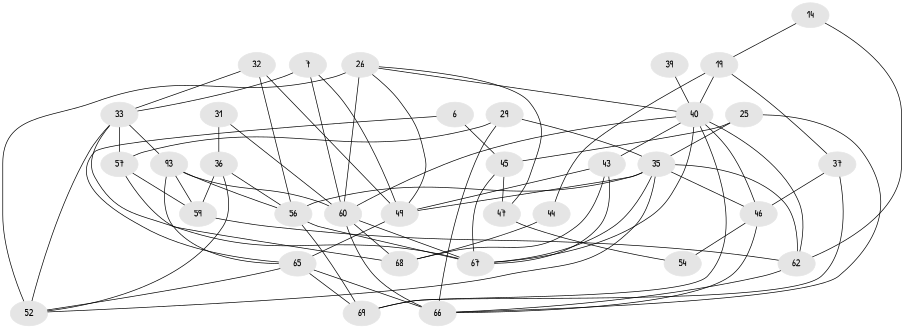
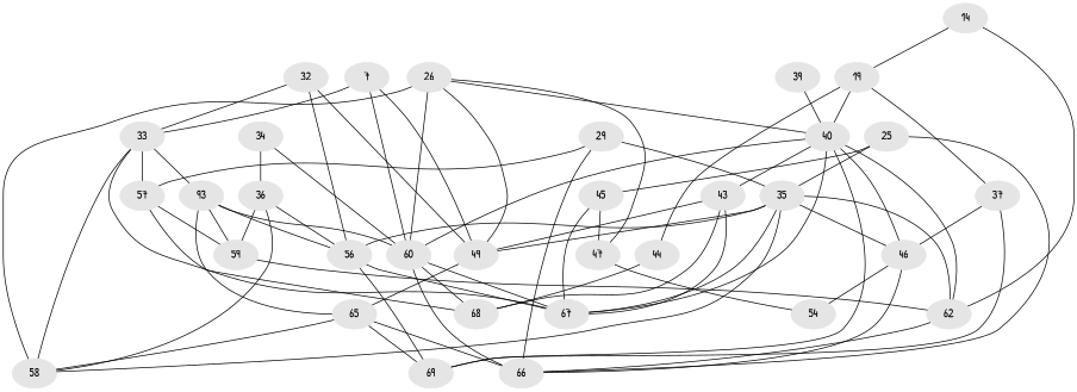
  graph {
    fontname="Patrick Hand"
    node [color=gray90 fontname="Patrick Hand" style=filled]
    edge [fontname="Patrick Hand"]
    40 [super="+16+27+10"]
    60 [super="+51+30+55"]
    62 [super="+58"]
    43 [super="+17"]
    67 [super="+38"]
    46 [super="+23"]
    69 [super="+15+63"]
-   6
    45
    65 [super="+61"]
    47
    66 [super="+50"]
-   52
+   52 [label=58]
    33 [super="+3+28"]
    57
    n16 [label=93 super="+12"]
    7
    49 [super="+20+42"]
    68 [super="+34+64"]
    14
    19
    37
    44
    35 [super="+13+24"]
    56
    25
    26 [super="+11"]
    54 [super="+41"]
    29
    59 [super="+48"]
-   31
+   31 [label=34]
    36
    32
    39
    40 -- 60 [weight=2]
    40 -- 62
    40 -- 43 [weight=2]
    40 -- 67
    40 -- 46 [weight=2]
    40 -- 69 [weight=2]
    60 -- 67
    60 -- 66 [weight=2]
    60 -- 68 [weight=2]
    62 -- 66 [weight=2]
    43 -- 67
    43 -- 49 [weight=2]
    43 -- 68
    46 -- 66 [weight=2]
    46 -- 54 [weight=2]
-   6 -- 45
-   6 -- 65
    45 -- 67 [weight=2]
    45 -- 47
    65 -- 69 [weight=2]
    65 -- 66 [weight=3]
    65 -- 52
    47 -- 54
    33 -- 67
    33 -- 52 [weight=2]
    33 -- 57
    33 -- n16
    57 -- 68
    57 -- 59 [weight=2]
    n16 -- 60
    n16 -- 65
    n16 -- 56
    n16 -- 59
    7 -- 60 [weight=2]
    7 -- 33
    7 -- 49
    49 -- 65
    14 -- 62
    14 -- 19
    19 -- 40 [weight=3]
    19 -- 37
    19 -- 44
    37 -- 46
    37 -- 69
    44 -- 68
    35 -- 62 [weight=2]
    35 -- 67
    35 -- 46
    35 -- 52
    35 -- 49
    35 -- 56
    56 -- 67 [weight=2]
    56 -- 69
    25 -- 45
    25 -- 66
    25 -- 35
    26 -- 40
    26 -- 60 [weight=3]
    26 -- 47
    26 -- 52 [weight=2]
    26 -- 49
    29 -- 66
    29 -- 57
    29 -- 35
    59 -- 62
    31 -- 60 [weight=2]
    31 -- 36
    36 -- 52
    36 -- 56
    36 -- 59
    32 -- 33
    32 -- 49
    32 -- 56
    39 -- 40 [weight=2]
  }
